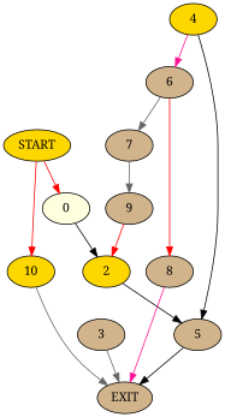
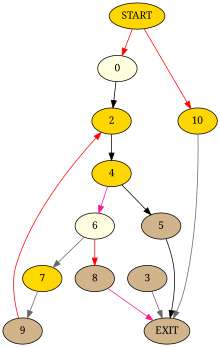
  digraph {
    fontname="Noto Serif"
    node [fillcolor=tan fontname="Noto Serif" style=filled]
    edge [color=red fontname="Noto Serif"]
    n1 [fillcolor=gold label=START]
    n2 [fillcolor=lightyellow label=0]
    10 [fillcolor=gold]
    2 [fillcolor=gold]
    n5 [label=EXIT]
    4 [fillcolor=gold]
    3
    5
-   6
-   7
+   6 [fillcolor=lightyellow]
+   7 [fillcolor=gold]
    8
    9
    n1 -> n2
    n1 -> 10
    n2 -> 2 [color=black]
    10 -> n5 [color=gray40]
-   2 -> 5 [color=black]
+   2 -> 4 [color=black]
    4 -> 5 [color=black]
    4 -> 6 [color=deeppink]
    3 -> n5 [color=gray40]
    5 -> n5 [color=black]
    6 -> 7 [color=gray40]
    6 -> 8
    7 -> 9 [color=gray40]
    8 -> n5 [color=deeppink]
    9 -> 2
  }
